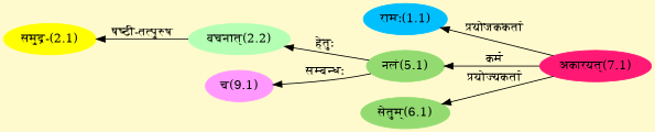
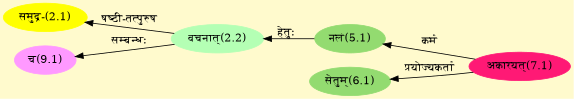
  digraph {
    bgcolor=lemonchiffon1
    compound=true
    rankdir=LR
    node [color="#93DB70" style=filled]
    edge [dir=back]
-   n1 [color="#00BFFF" label="रामः(1.1)"]
    n2 [color="#FF1975" label="अकारयत्(7.1)"]
    n3 [color="#FFFF00" label="समुद्र-(2.1)"]
    n4 [color="#B4FFB4" label="वचनात्(2.2)"]
    n5 [label="नलं(5.1)"]
    n6 [color="#FF99FF" label="च(9.1)"]
    n7 [label="सेतुम्(6.1)"]
-   n1 -> n2 [label="प्रयोजककर्ता"]
    n3 -> n4 [label="षष्ठी-तत्पुरुष"]
    n4 -> n5 [label="हेतुः"]
    n5 -> n2 [label="कर्म"]
-   n6 -> n5 [label="सम्बन्धः"]
+   n6 -> n4 [label="सम्बन्धः"]
    n7 -> n2 [label="प्रयोज्यकर्ता"]
  }
